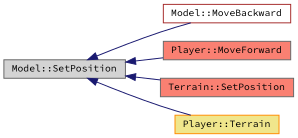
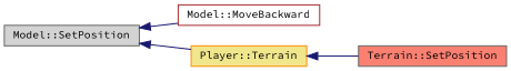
  digraph {
    fontname="Source Code Pro"
    rankdir=LR
    node [color=gray40 fillcolor=salmon fontname="Source Code Pro" fontsize=10 shape=record style=filled]
    edge [color=midnightblue dir=back fontname="Source Code Pro" fontsize=10 labelfontname=FreeSans labelfontsize=10 style=solid]
    n1 [fillcolor=lightgrey fontcolor=black height=0.2 label="Model::SetPosition" width=0.4]
    n2 [color=brown fillcolor=white height=0.2 label="Model::MoveBackward" width=0.4]
-   n3 [height=0.2 label="Player::MoveForward" width=0.4]
    n4 [height=0.2 label="Terrain::SetPosition" width=0.4]
    n5 [color=darkorange fillcolor=khaki height=0.2 label="Player::Terrain" width=0.4]
    n1 -> n2
-   n1 -> n3
-   n1 -> n4
+   n5 -> n4
    n1 -> n5
  }
